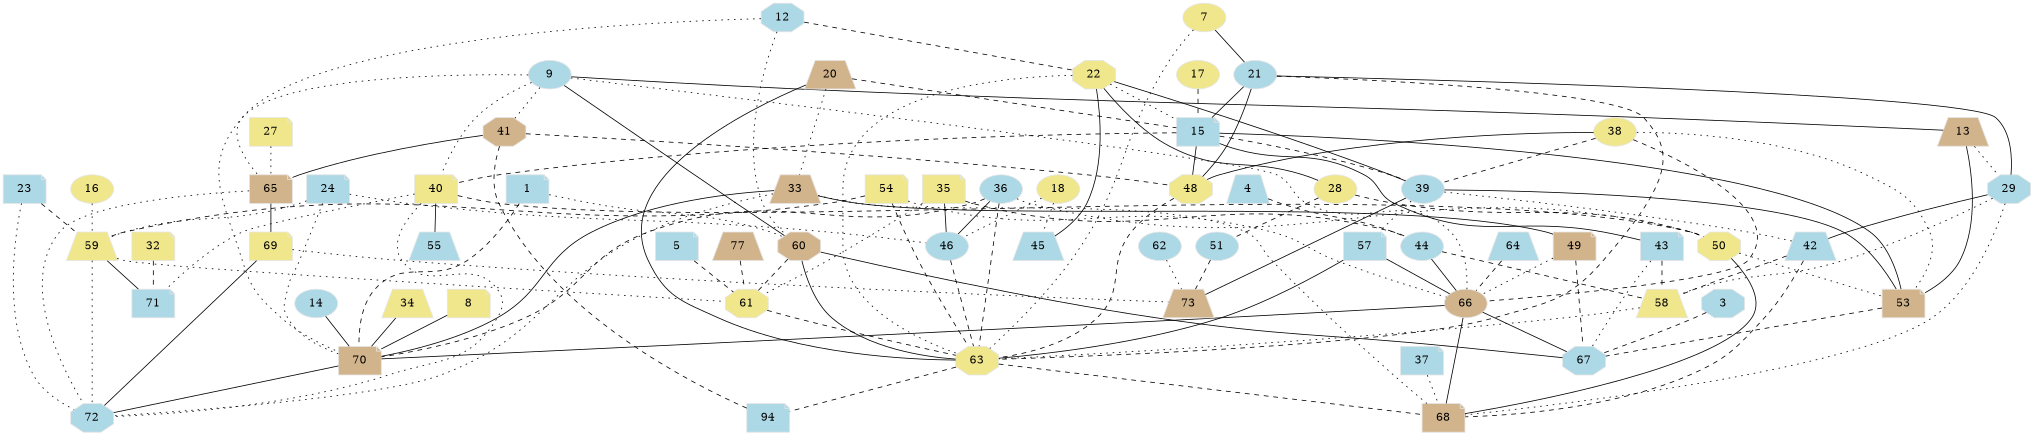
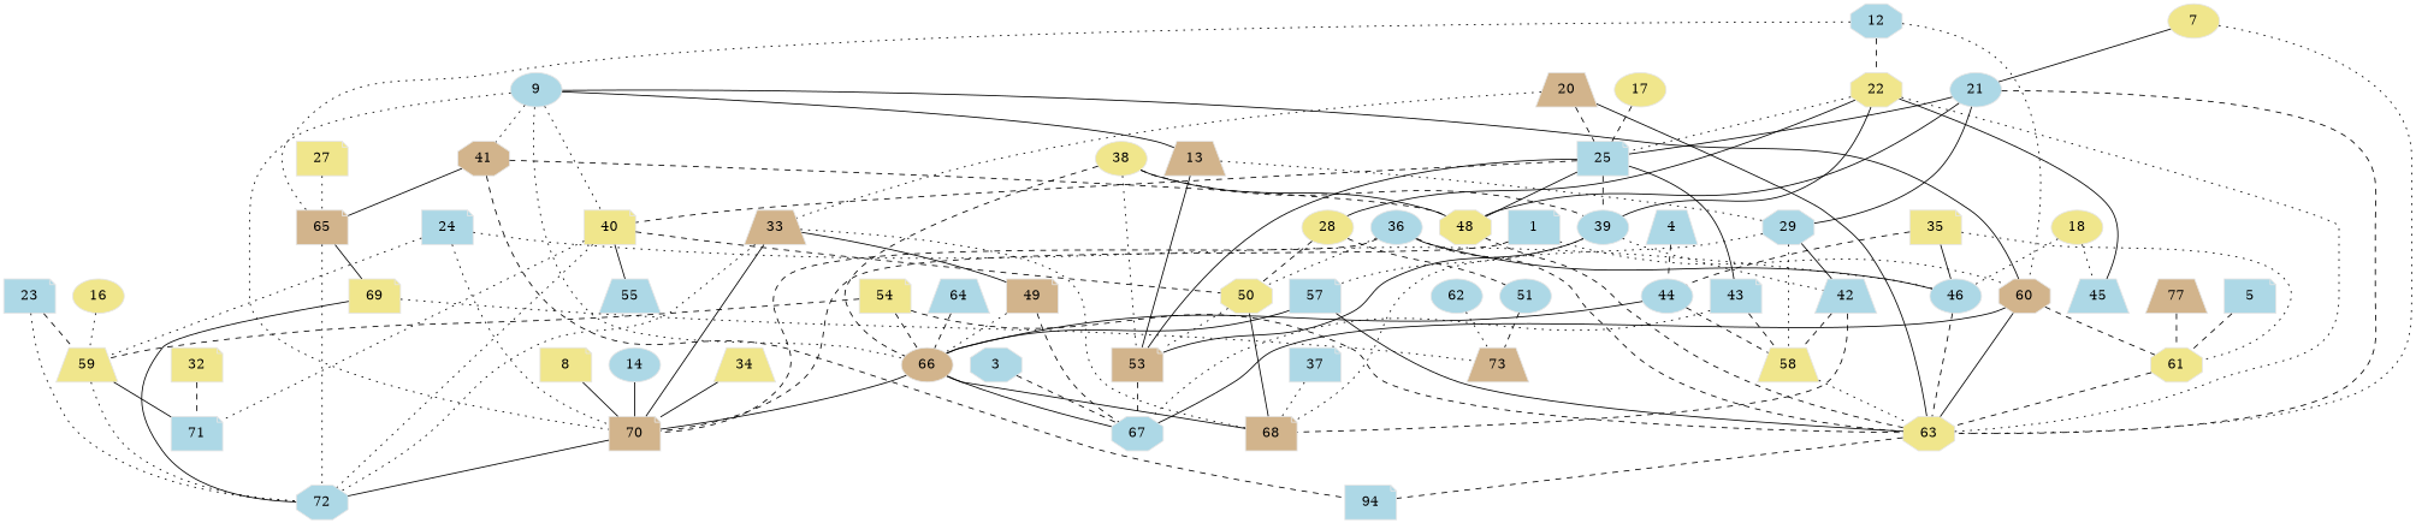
  graph {
    node [color=gray90 fillcolor=lightblue shape=note style=filled]
    edge [style=dotted weight=1.0]
    60 [fillcolor=tan shape=octagon]
    1
    70 [fillcolor=tan]
    67 [shape=octagon]
    61 [fillcolor=khaki shape=octagon]
    63 [fillcolor=khaki shape=octagon]
    72 [shape=octagon]
    3 [shape=octagon]
    4 [shape=trapezium]
    44 [shape=ellipse]
    66 [fillcolor=tan shape=ellipse]
    58 [fillcolor=khaki shape=trapezium]
    5
    7 [fillcolor=khaki shape=ellipse]
    21 [shape=ellipse]
    29 [shape=octagon]
-   25 [label=15]
+   25
    48 [fillcolor=khaki shape=octagon]
    68 [fillcolor=tan]
    n20 [label=94]
    8 [fillcolor=khaki]
    9 [shape=ellipse]
    13 [fillcolor=tan shape=trapezium]
    40 [fillcolor=khaki]
    41 [fillcolor=tan shape=octagon]
    53 [fillcolor=tan]
    50 [fillcolor=khaki shape=octagon]
    71
    55 [shape=trapezium]
    65 [fillcolor=tan]
    12 [shape=octagon]
    22 [fillcolor=khaki shape=octagon]
    45 [shape=trapezium]
    28 [fillcolor=khaki shape=ellipse]
    39 [shape=ellipse]
    69 [fillcolor=khaki]
    42 [shape=trapezium]
    14 [shape=ellipse]
    16 [fillcolor=khaki shape=ellipse]
    59 [fillcolor=khaki shape=trapezium]
    17 [fillcolor=khaki shape=ellipse]
    43
    18 [fillcolor=khaki shape=ellipse]
    46 [shape=ellipse]
    20 [fillcolor=tan shape=trapezium]
    33 [fillcolor=tan shape=trapezium]
    49 [fillcolor=tan]
    51 [shape=ellipse]
    57
    73 [fillcolor=tan shape=trapezium]
    23
    24
    27 [fillcolor=khaki]
    32 [fillcolor=khaki]
    34 [fillcolor=khaki shape=trapezium]
    35 [fillcolor=khaki]
    36 [shape=ellipse]
    37
    38 [fillcolor=khaki shape=ellipse]
    n60 [fillcolor=tan label=77 shape=trapezium]
    54 [fillcolor=khaki]
    62 [shape=ellipse]
    64 [shape=trapezium]
    60 -- 67 [style=solid weight=2.0]
    60 -- 61 [style=dashed]
    60 -- 63 [style=solid]
    1 -- 60
    1 -- 70 [style=dashed]
    70 -- 72 [style=solid]
    61 -- 63 [style=dashed]
-   63 -- 68 [style=dashed weight=2.0]
    63 -- n20 [style=dashed]
    3 -- 67 [style=dashed]
    4 -- 44 [style=dashed]
    44 -- 66 [style=solid weight=2.0]
    44 -- 58 [style=dashed]
    66 -- 70 [style=solid]
    66 -- 67 [style=solid]
    66 -- 68 [style=solid]
    58 -- 63
    5 -- 61 [style=dashed]
    7 -- 63
    7 -- 21 [style=solid]
    21 -- 63 [style=dashed]
    21 -- 29 [style=solid]
    21 -- 25 [style=solid]
    21 -- 48 [style=solid]
    29 -- 58 [weight=2.0]
    29 -- 68
    29 -- 42 [style=solid]
    25 -- 48 [style=solid]
    25 -- 40 [style=dashed]
    25 -- 53 [style=solid]
    25 -- 39 [style=dashed]
    25 -- 43 [style=solid]
    48 -- 63 [style=dashed]
    8 -- 70 [style=solid]
    9 -- 60 [style=solid]
    9 -- 70 [weight=2.0]
    9 -- 66 [weight=2.0]
    9 -- 13 [style=solid]
    9 -- 40
    9 -- 41
    13 -- 29
    13 -- 53 [style=solid]
    40 -- 72
    40 -- 50 [style=dashed]
    40 -- 71
    40 -- 55 [style=solid]
    41 -- 48 [style=dashed]
    41 -- n20 [style=dashed]
    41 -- 65 [style=solid]
    53 -- 67 [style=dashed]
    50 -- 68 [style=solid]
    50 -- 53
    65 -- 72 [weight=2.0]
    65 -- 69 [style=solid]
    12 -- 60
    12 -- 65
    12 -- 22 [style=dashed]
    22 -- 63 [weight=2.0]
    22 -- 25
    22 -- 45 [style=solid]
    22 -- 28 [style=solid]
    22 -- 39 [style=solid]
    28 -- 50 [style=dashed]
    28 -- 51 [style=dashed]
    39 -- 53 [style=solid]
    39 -- 42
    39 -- 57
-   39 -- 73 [style=solid]
    69 -- 72 [style=solid]
    69 -- 73
    42 -- 58 [style=dashed]
    42 -- 68 [style=dashed]
    14 -- 70 [style=solid]
    16 -- 59
-   59 -- 61
    59 -- 72 [weight=2.0]
    59 -- 71 [style=solid]
    17 -- 25 [style=dashed]
    43 -- 67
    43 -- 58 [style=dashed]
    18 -- 45
    18 -- 46
    46 -- 63 [style=dashed]
    20 -- 63 [style=solid]
    20 -- 25 [style=dashed]
    20 -- 33
    33 -- 70 [style=solid]
    33 -- 72
    33 -- 68
    33 -- 49 [style=solid]
    49 -- 67 [style=dashed]
    49 -- 66
    51 -- 73 [style=dashed]
    57 -- 63 [style=solid]
    57 -- 66 [style=solid]
    23 -- 72
    23 -- 59 [style=dashed]
    24 -- 70
    24 -- 59
    24 -- 46
    27 -- 65
    32 -- 71 [style=dashed]
    34 -- 70 [style=solid]
    35 -- 61
    35 -- 44 [style=dashed]
    35 -- 46 [style=solid]
    36 -- 70 [style=dashed]
    36 -- 63 [style=dashed]
    36 -- 50
    36 -- 46 [style=solid]
    37 -- 68
    38 -- 66 [style=dashed]
    38 -- 48 [style=solid]
    38 -- 53
    38 -- 39 [style=dashed]
    n60 -- 61 [style=dashed]
    54 -- 63 [style=dashed]
-   54 -- 66
+   54 -- 66 [style=dashed]
    54 -- 59 [style=dashed]
    62 -- 73
    64 -- 66 [style=dashed]
  }
